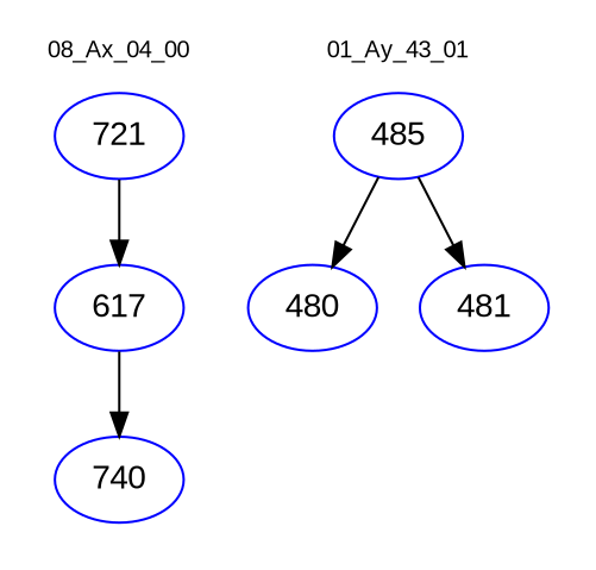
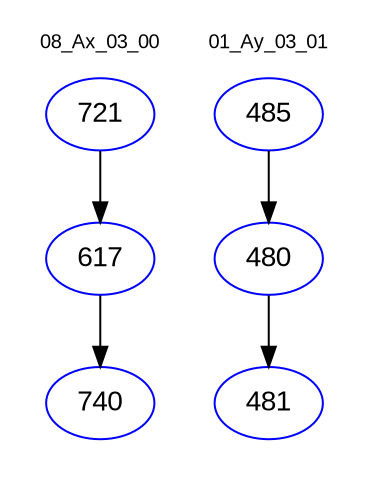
  digraph {
    fontname="Liberation Sans"
    node [color=blue fontname="Liberation Sans"]
    edge [color=black fontname="Liberation Sans"]
    n1 [label=721]
    n2 [label=617]
    n3 [label=740]
    n4 [label=485]
    n5 [label=480]
    n6 [label=481]
    subgraph cluster_1 {
      color=white
      fontsize=10
-     label="08_Ax_04_00"
+     label="08_Ax_03_00"
      n1
      n2
      n3
    }
    subgraph cluster_2 {
      color=white
      fontsize=10
-     label="01_Ay_43_01"
+     label="01_Ay_03_01"
      n4
      n5
      n6
    }
    n1 -> n2
    n2 -> n3
    n4 -> n5
-   n4 -> n6
+   n5 -> n6
  }
